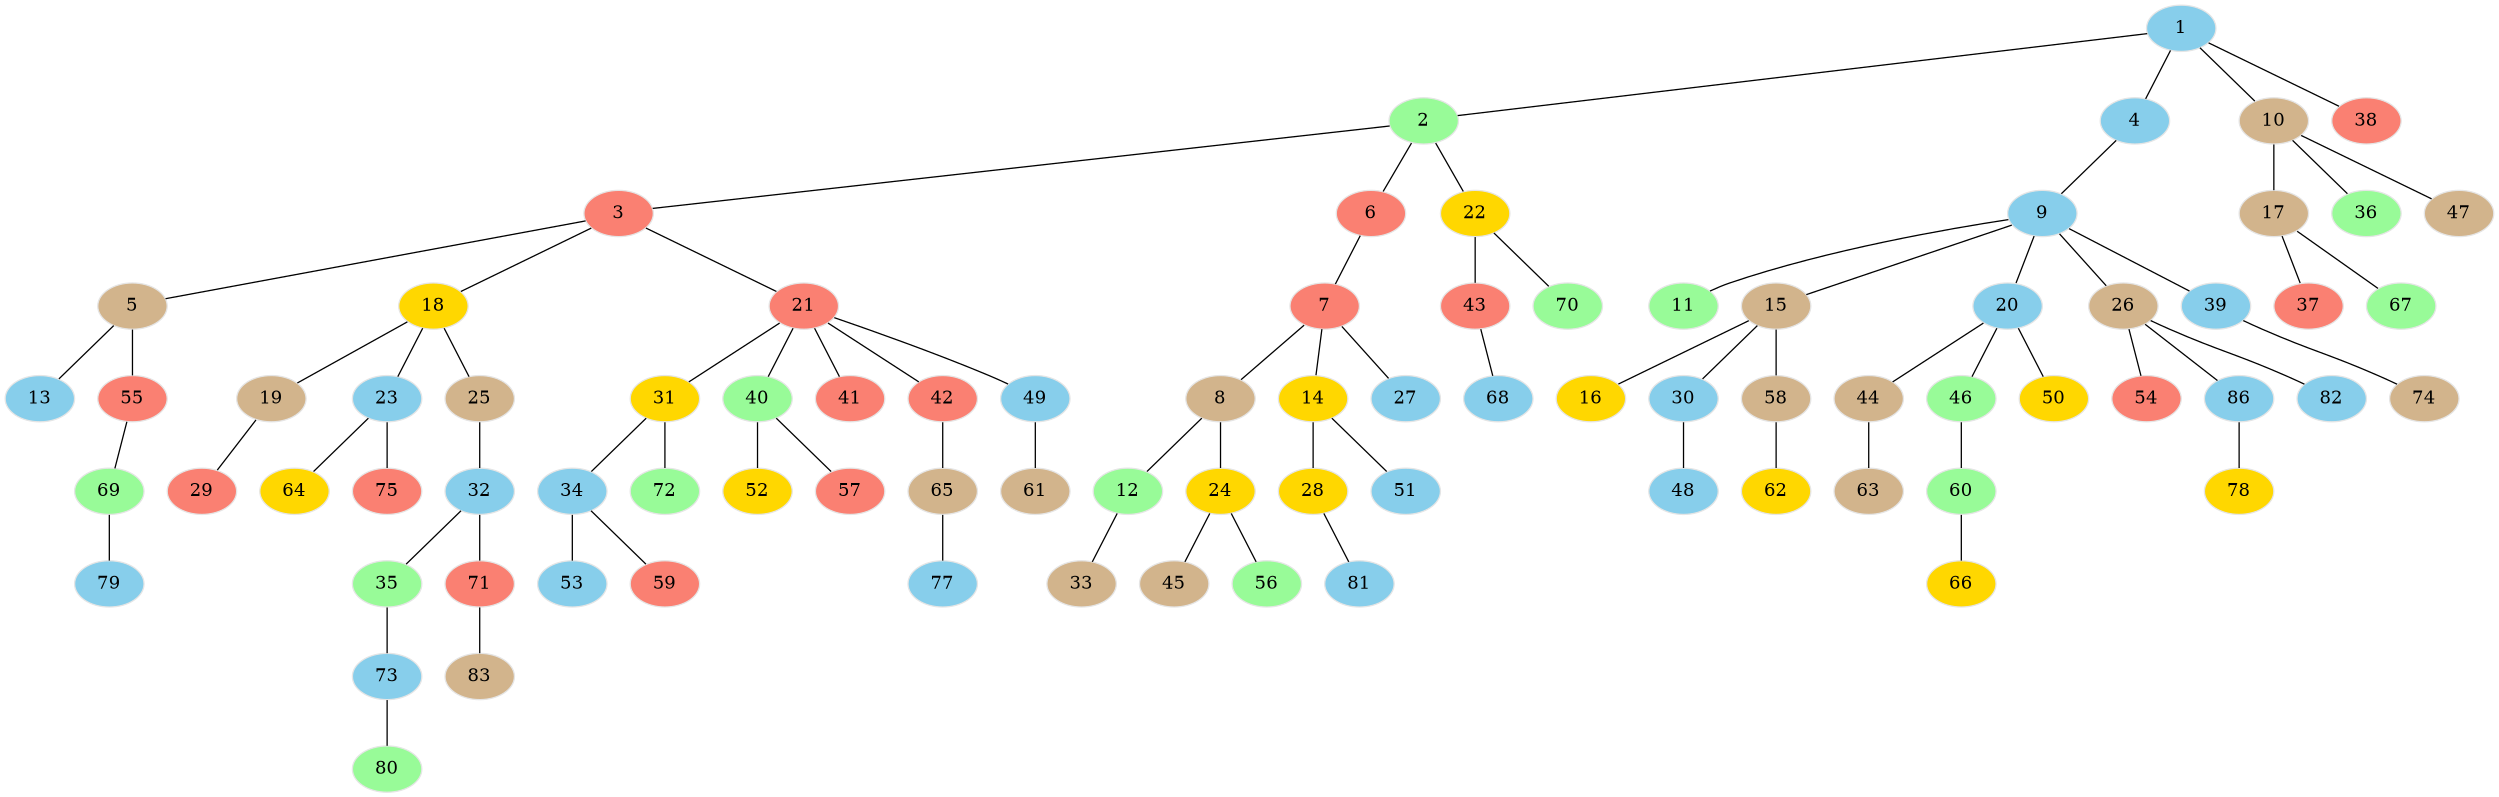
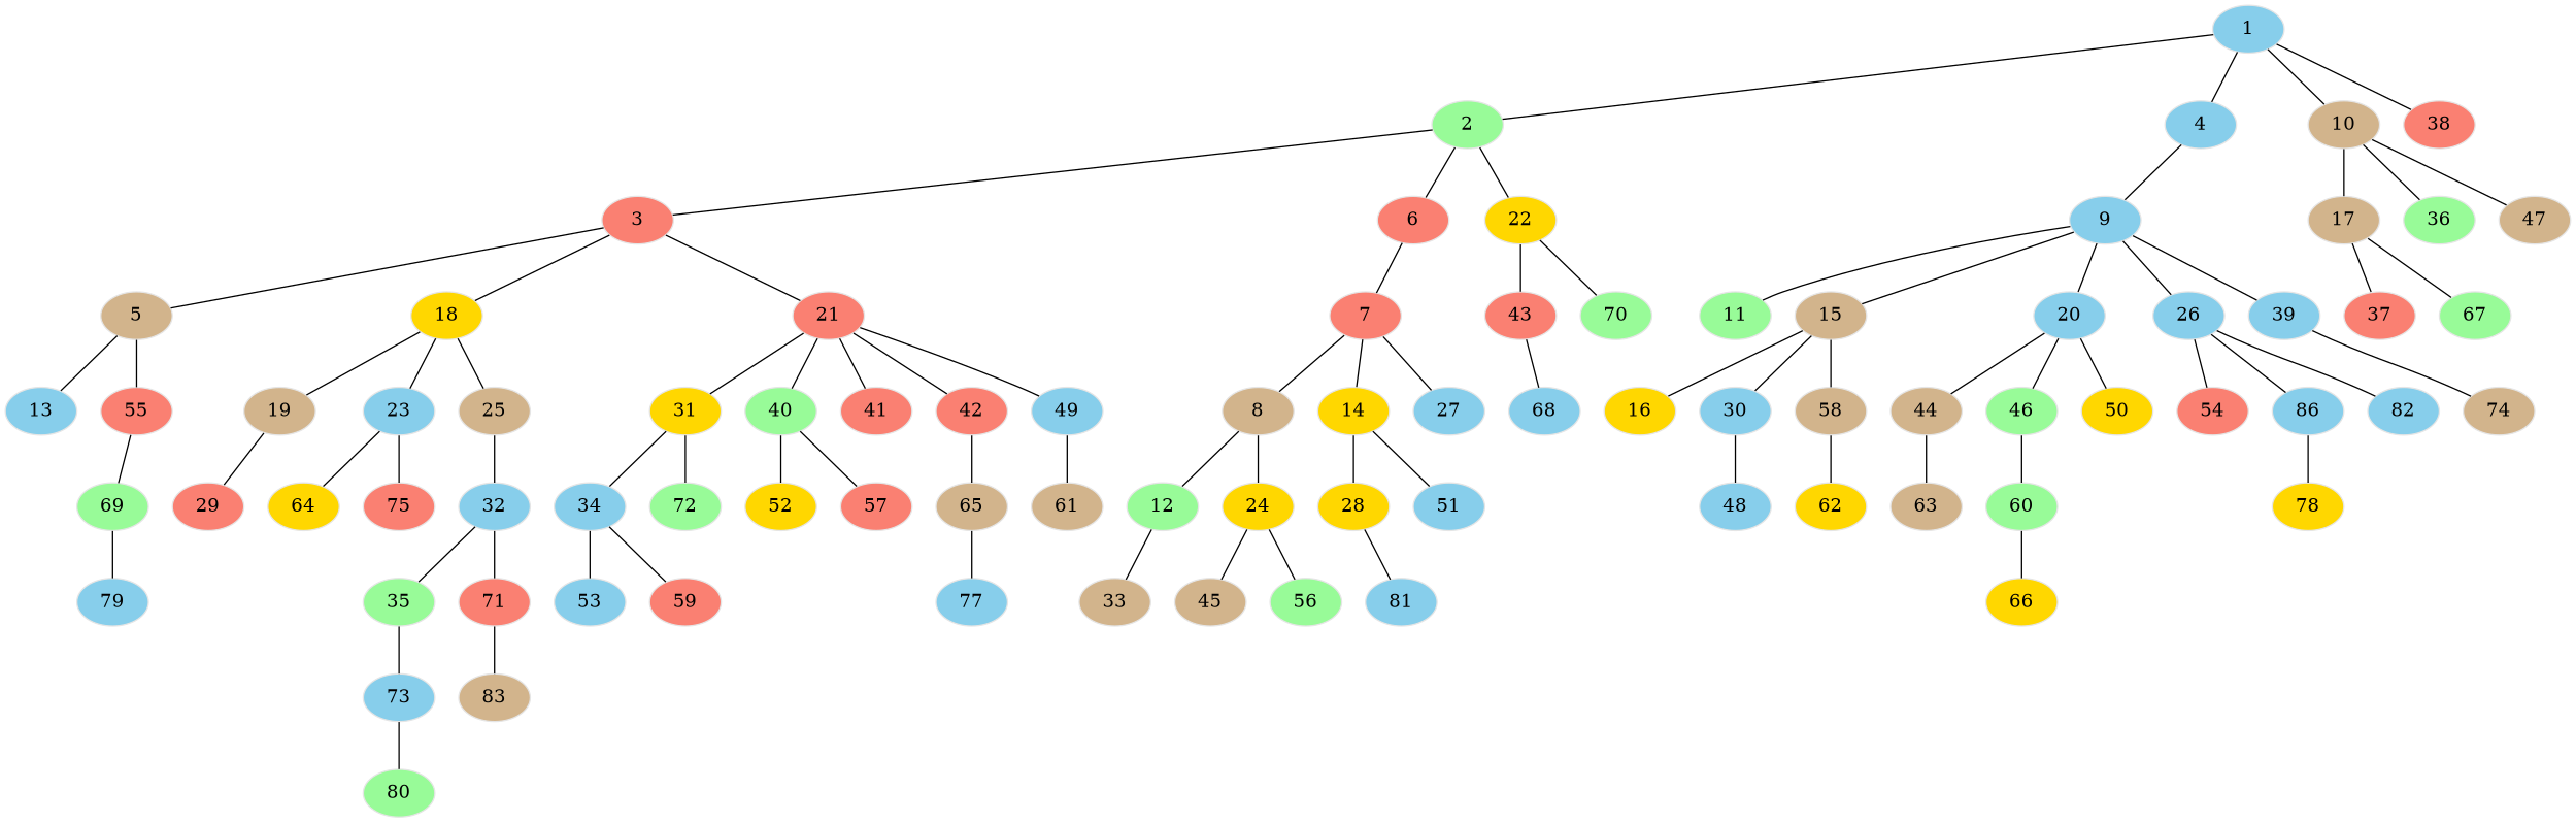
  graph {
    node [color=gray90 fillcolor=skyblue style=filled]
    2 [fillcolor=palegreen]
    1
    4
    10 [fillcolor=tan]
    38 [fillcolor=salmon]
    3 [fillcolor=salmon]
    6 [fillcolor=salmon]
    22 [fillcolor=gold]
    9
    17 [fillcolor=tan]
    36 [fillcolor=palegreen]
    47 [fillcolor=tan]
    5 [fillcolor=tan]
    18 [fillcolor=gold]
    21 [fillcolor=salmon]
    7 [fillcolor=salmon]
    43 [fillcolor=salmon]
    70 [fillcolor=palegreen]
    13
    55 [fillcolor=salmon]
    19 [fillcolor=tan]
    23
    25 [fillcolor=tan]
    31 [fillcolor=gold]
    40 [fillcolor=palegreen]
    41 [fillcolor=salmon]
    42 [fillcolor=salmon]
    49
    11 [fillcolor=palegreen]
    15 [fillcolor=tan]
    20
-   26 [fillcolor=tan]
+   26
    39
    69 [fillcolor=palegreen]
    8 [fillcolor=tan]
    14 [fillcolor=gold]
    27
    12 [fillcolor=palegreen]
    24 [fillcolor=gold]
    28 [fillcolor=gold]
    51
    33 [fillcolor=tan]
    45 [fillcolor=tan]
    56 [fillcolor=palegreen]
    16 [fillcolor=gold]
    30
    58 [fillcolor=tan]
    44 [fillcolor=tan]
    46 [fillcolor=palegreen]
    50 [fillcolor=gold]
    54 [fillcolor=salmon]
    n52 [label=86]
    82
    74 [fillcolor=tan]
    37 [fillcolor=salmon]
    67 [fillcolor=palegreen]
    81
    48
    62 [fillcolor=gold]
    29 [fillcolor=salmon]
    64 [fillcolor=gold]
    75 [fillcolor=salmon]
    32
    63 [fillcolor=tan]
    60 [fillcolor=palegreen]
    34
    72 [fillcolor=palegreen]
    52 [fillcolor=gold]
    57 [fillcolor=salmon]
    65 [fillcolor=tan]
    61 [fillcolor=tan]
    68
    35 [fillcolor=palegreen]
    71 [fillcolor=salmon]
    78 [fillcolor=gold]
    53
    59 [fillcolor=salmon]
    73
    83 [fillcolor=tan]
    80 [fillcolor=palegreen]
    77
    66 [fillcolor=gold]
    79
    2 -- 3
    2 -- 6
    2 -- 22
    1 -- 2
    1 -- 4
    1 -- 10
    1 -- 38
    4 -- 9
    10 -- 17
    10 -- 36
    10 -- 47
    3 -- 5
    3 -- 18
    3 -- 21
    6 -- 7
    22 -- 43
    22 -- 70
    9 -- 11
    9 -- 15
    9 -- 20
    9 -- 26
    9 -- 39
    17 -- 37
    17 -- 67
    5 -- 13
    5 -- 55
    18 -- 19
    18 -- 23
    18 -- 25
    21 -- 31
    21 -- 40
    21 -- 41
    21 -- 42
    21 -- 49
    7 -- 8
    7 -- 14
    7 -- 27
    43 -- 68
    55 -- 69
    19 -- 29
    23 -- 64
    23 -- 75
    25 -- 32
    31 -- 34
    31 -- 72
    40 -- 52
    40 -- 57
    42 -- 65
    49 -- 61
    15 -- 16
    15 -- 30
    15 -- 58
    20 -- 44
    20 -- 46
    20 -- 50
    26 -- 54
    26 -- n52
    26 -- 82
    39 -- 74
    69 -- 79
    8 -- 12
    8 -- 24
    14 -- 28
    14 -- 51
    12 -- 33
    24 -- 45
    24 -- 56
    28 -- 81
    30 -- 48
    58 -- 62
    44 -- 63
    46 -- 60
    n52 -- 78
    32 -- 35
    32 -- 71
    60 -- 66
    34 -- 53
    34 -- 59
    65 -- 77
    35 -- 73
    71 -- 83
    73 -- 80
  }
